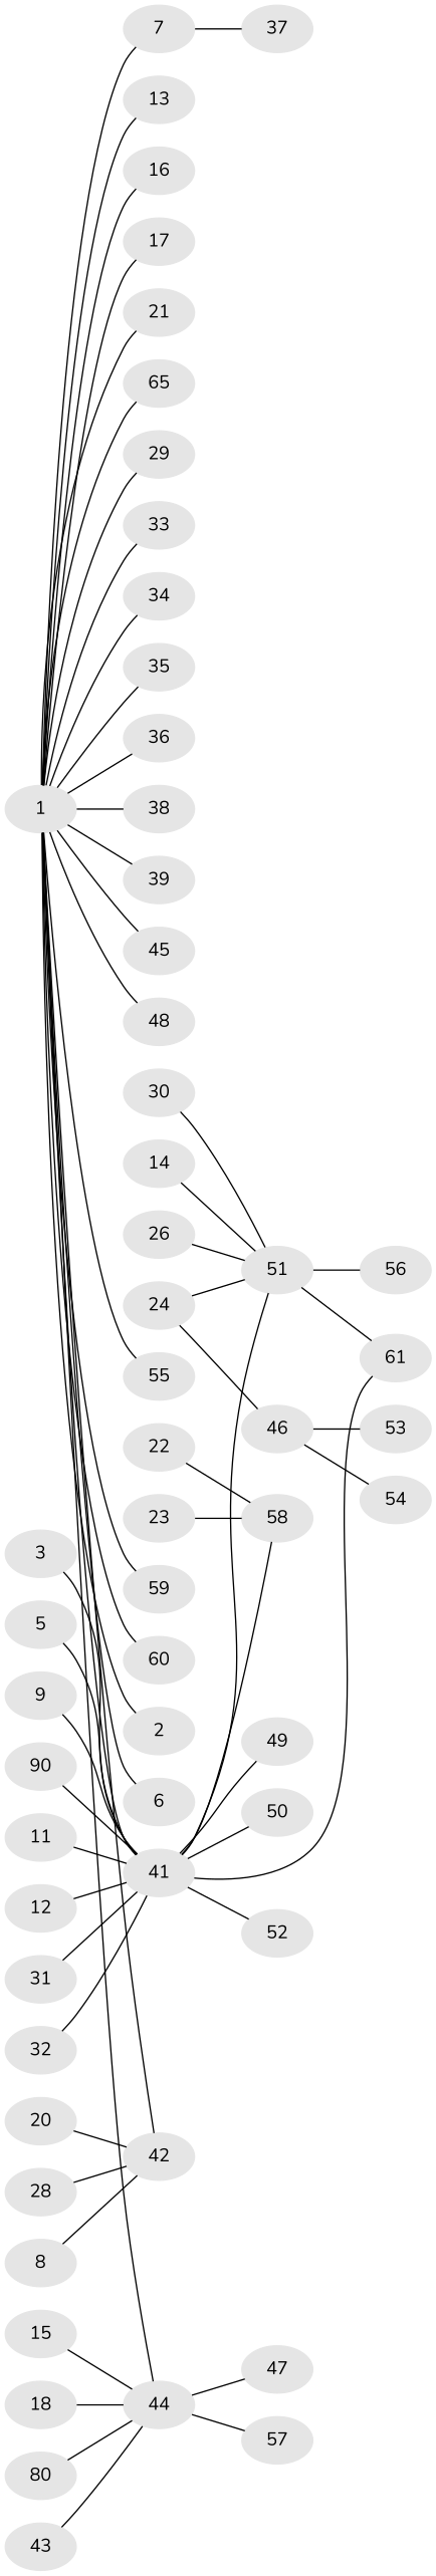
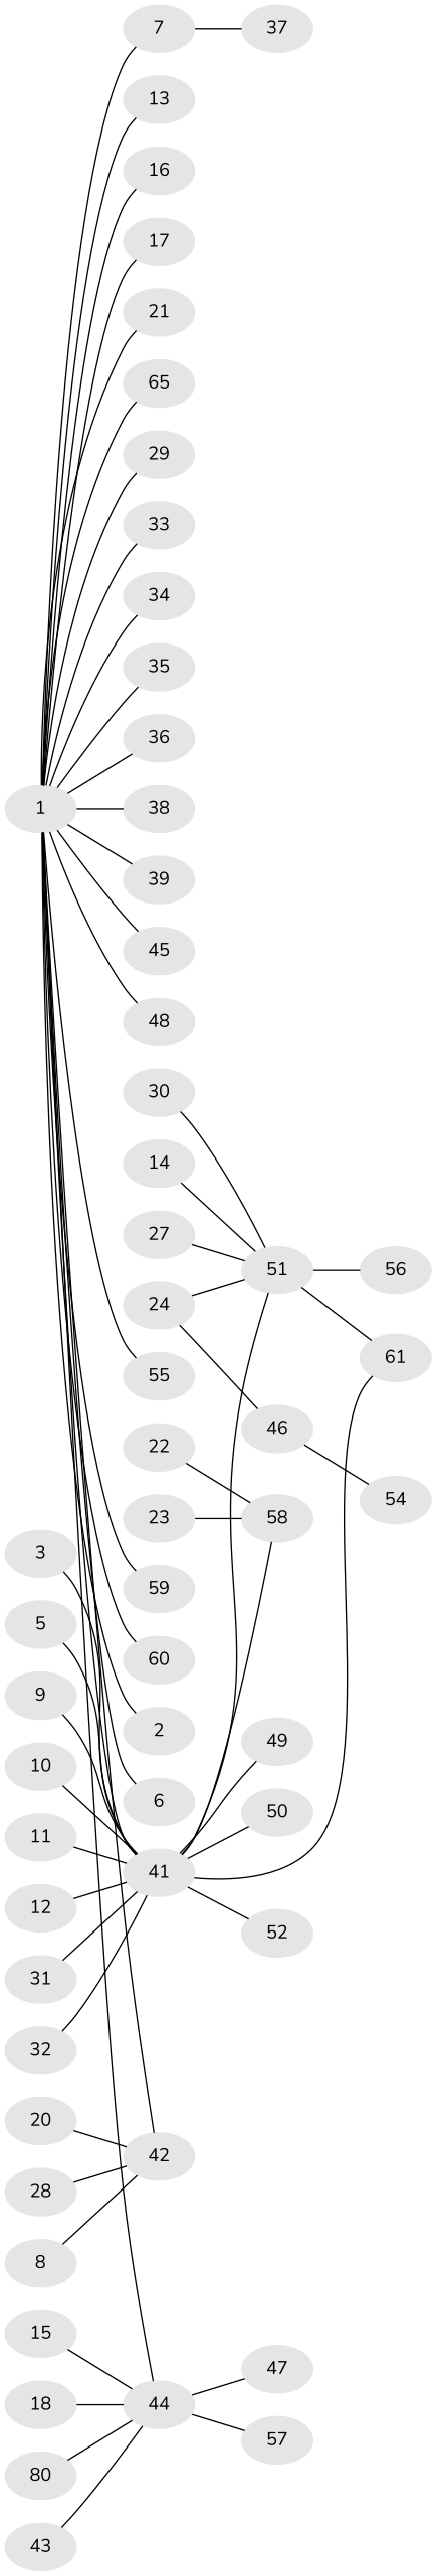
  graph {
    fontname=Nunito
    rankdir=LR
    node [color=gray90 fontname=Nunito style=filled]
    edge [fontname=Nunito weight=1.0]
    1
    2
    6
    7
    13
    16
    17
    21
    n9 [label=65]
    29
    33
    34
    35
    36
    38
    39
    41
    42
    44
    45
    48
    55
    59
    60
    37
    51
    58
    49
    50
    52
    61
    47
    57
    3
    56
    5
    8
    9
-   10 [label=90]
+   10
    11
    12
    14
    15
    18
    20
    22
    23
    24
    46
-   53
    54
-   26
+   26 [label=27]
    28
    30
    31
    32
    n57 [label=80]
    43
    1 -- 2
    1 -- 6
    1 -- 7
    1 -- 13
    1 -- 16
    1 -- 17
    1 -- 21
    1 -- n9
    1 -- 29
    1 -- 33
    1 -- 34
    1 -- 35
    1 -- 36
    1 -- 38
    1 -- 39
    1 -- 41
    1 -- 42
    1 -- 44
    1 -- 45
    1 -- 48
    1 -- 55
    1 -- 59
    1 -- 60
    7 -- 37
    41 -- 51
    41 -- 58
    41 -- 49
    41 -- 50
    41 -- 52
    41 -- 61 [weight=2.0]
    44 -- 47
    44 -- 57
    51 -- 61
    51 -- 56
    3 -- 41
    5 -- 41
    8 -- 42
    9 -- 41
    10 -- 41
    11 -- 41
    12 -- 41
    14 -- 51
    15 -- 44
    18 -- 44
    20 -- 42
    22 -- 58
    23 -- 58
    24 -- 51
    24 -- 46
-   46 -- 53
    46 -- 54
    26 -- 51
    28 -- 42
    30 -- 51
    31 -- 41
    32 -- 41
    n57 -- 44
    43 -- 44
  }
